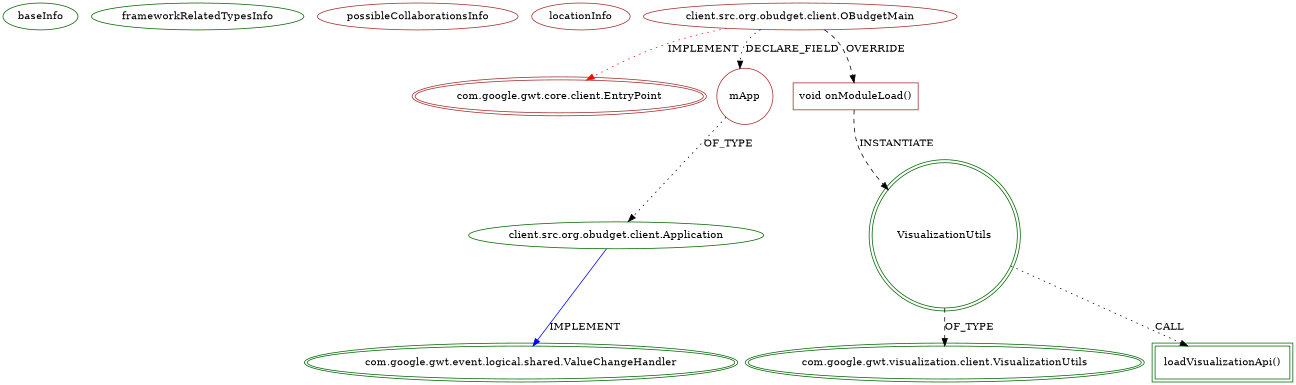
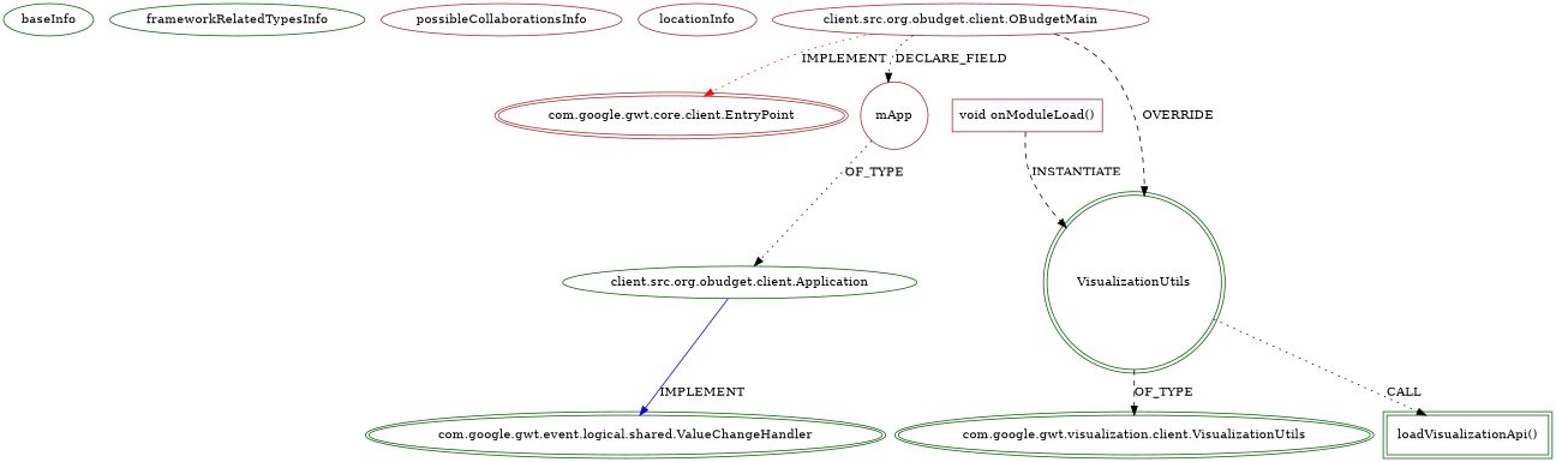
  digraph {
    node [color=darkgreen isFrameworkType=true]
    edge [style=dotted]
    baseInfo [category=extension_graph graphId=1171 isAnonymous=false possibleRelation=true isFrameworkType=""]
    frameworkRelatedTypesInfo [0="com.google.gwt.core.client.EntryPoint" isFrameworkType=""]
    possibleCollaborationsInfo [0="1171~FIELD_DECLARATION-~com.google.gwt.core.client.EntryPoint ~com.google.gwt.event.logical.shared.ValueChangeHandler ~false~false" color=brown isFrameworkType=""]
    locationInfo [color=brown contextSignature=OBudgetMain filePath="/daonb-obudget/obudget-master/src/client/src/org/obudget/client/OBudgetMain.java" graphId=1171 projectName="daonb-obudget" isFrameworkType=""]
    n5 [color=brown isFrameworkType=false label="client.src.org.obudget.client.OBudgetMain" vertexType=ROOT_CLIENT_CLASS_DECLARATION]
    n6 [color=brown label="com.google.gwt.core.client.EntryPoint" peripheries=2 vertexType=FRAMEWORK_INTERFACE_TYPE]
    n7 [color=brown isFrameworkType=false label=mApp shape=circle vertexType=FIELD_DECLARATION]
    n8 [color=brown isFrameworkType=false label="void onModuleLoad()" shape=box vertexType=OVERRIDING_METHOD_DECLARATION]
    n9 [isFrameworkType=false label="client.src.org.obudget.client.Application" vertexType=REFERENCE_CLIENT_CLASS_DECLARATION]
    n10 [label=VisualizationUtils peripheries=2 shape=circle vertexType=VARIABLE_EXPRESION]
    n11 [label="com.google.gwt.event.logical.shared.ValueChangeHandler" peripheries=2 vertexType=FRAMEWORK_INTERFACE_TYPE]
    n12 [label="com.google.gwt.visualization.client.VisualizationUtils" peripheries=2 vertexType=FRAMEWORK_CLASS_TYPE]
    n13 [label="loadVisualizationApi()" peripheries=2 shape=box vertexType=INSIDE_CALL]
    n5 -> n6 [color=red label=IMPLEMENT]
    n5 -> n7 [label=DECLARE_FIELD]
-   n5 -> n8 [label=OVERRIDE style=dashed]
+   n5 -> n10 [label=OVERRIDE style=dashed]
    n7 -> n9 [label=OF_TYPE]
    n8 -> n10 [label=INSTANTIATE style=dashed]
    n9 -> n11 [color=blue label=IMPLEMENT style=solid]
    n10 -> n12 [label=OF_TYPE style=dashed]
    n10 -> n13 [label=CALL]
  }
